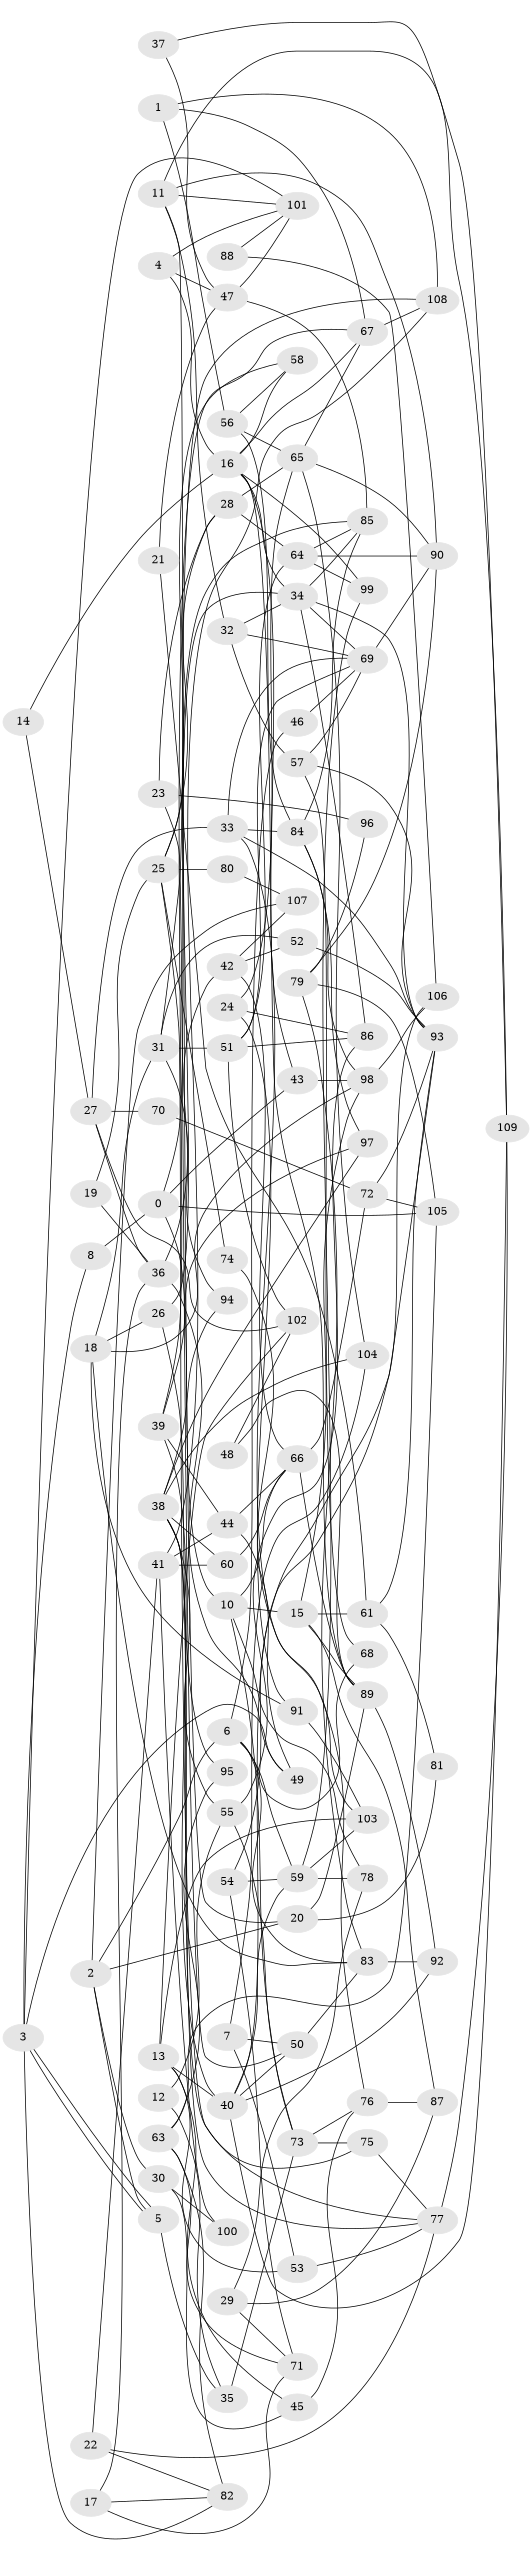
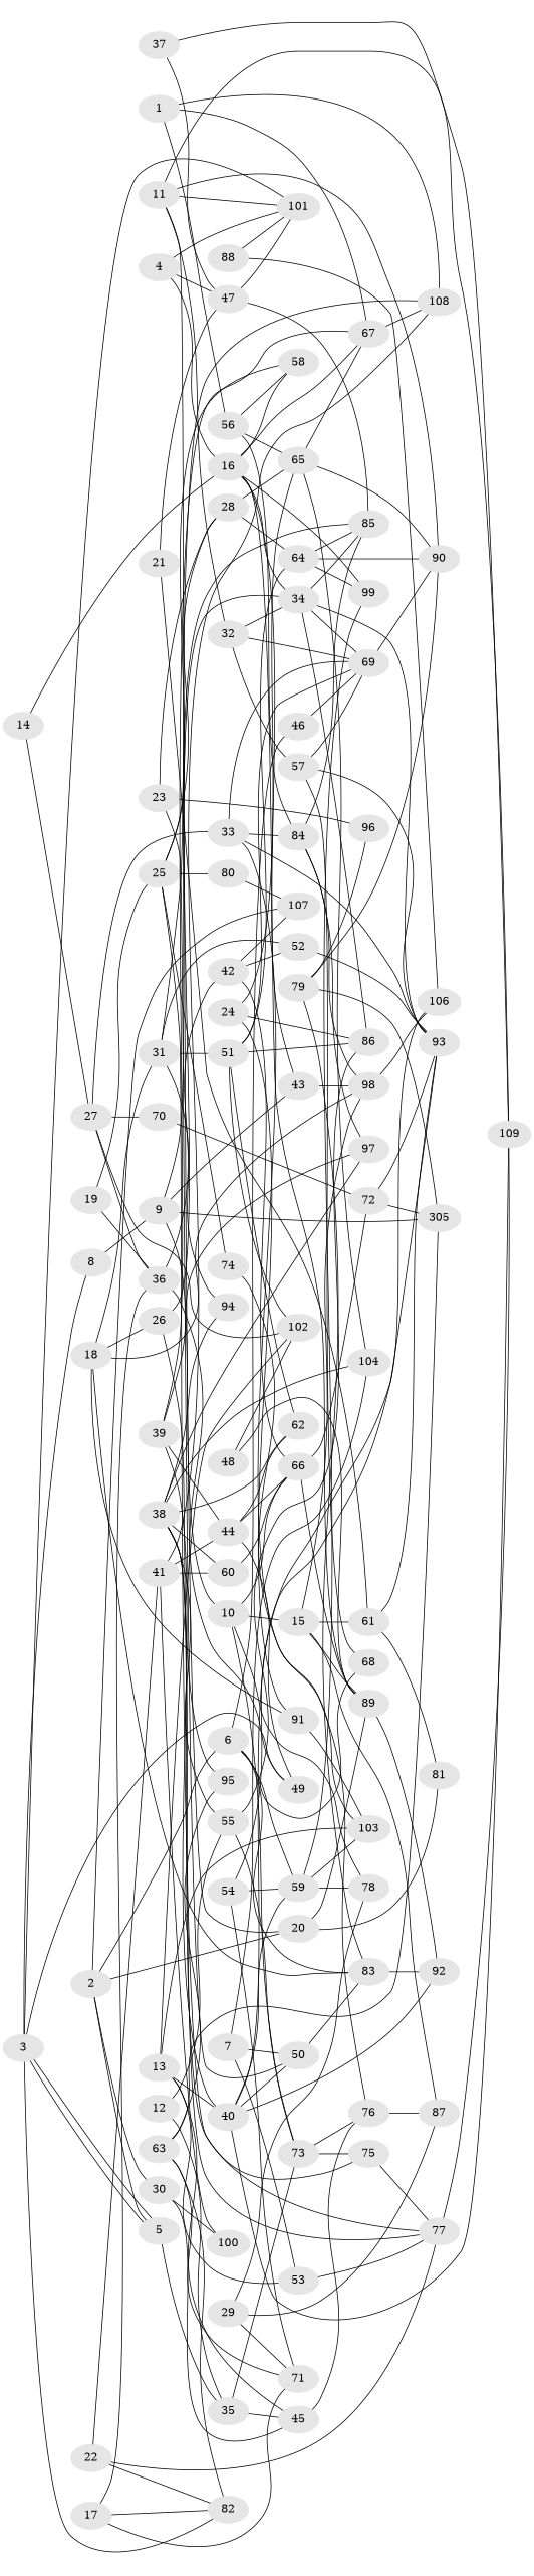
  graph {
    rankdir=LR
    node [color=gray90 style=filled]
    1
    56
    67
    108
    58
    65
    84
    2
    5
    6
    20
    30
    107
    35
    46
    59
    68
    83
    89
    81
    45
    100
    3
    8
    49
    82
    101
-   9 [label=0]
+   9
    4
    16
    47
    43
    34
    99
    85
    73
    69
    78
    103
    92
    7
    50
    53
    104
    77
    10
-   105
+   105 [label=305]
    15
    66
    98
    61
    87
    72
    76
    75
    11
    32
    90
    109
    57
    12
    55
    86
    13
    40
    102
    106
    14
    27
    36
    33
    70
    93
    17
    71
    42
    18
    26
    31
    91
    95
    51
    52
    94
    19
    25
    28
    74
    80
    21
    22
    41
    60
    44
    23
    96
    64
    24
    29
+   62
    97
    37
    38
    39
    48
    54
    63
    79
    88
    1 -- 56
    1 -- 67
    1 -- 108
    56 -- 58
    56 -- 65
    56 -- 84
    67 -- 108
    65 -- 67
    65 -- 104
    65 -- 90
    84 -- 85
    84 -- 98
    84 -- 97
    2 -- 5
    2 -- 6
    2 -- 20
    2 -- 30
    2 -- 107
    5 -- 35
    6 -- 46
    6 -- 59
    6 -- 68
    6 -- 83
    20 -- 89
    20 -- 81
    30 -- 45
    30 -- 100
+   35 -- 45
    35 -- 73
    46 -- 69
    59 -- 99
    59 -- 78
    59 -- 103
    83 -- 92
    89 -- 92
    45 -- 76
    3 -- 5
    3 -- 5
    3 -- 8
    3 -- 49
    3 -- 82
    3 -- 101
    8 -- 9
    9 -- 108
    9 -- 43
    9 -- 10
    9 -- 105
    4 -- 101
    4 -- 16
    4 -- 47
    16 -- 67
    16 -- 58
    16 -- 89
    16 -- 43
    16 -- 34
    16 -- 99
    47 -- 101
    47 -- 85
    43 -- 98
    34 -- 85
    34 -- 69
    34 -- 86
    34 -- 93
    73 -- 76
    73 -- 75
    69 -- 90
    7 -- 50
    7 -- 53
    7 -- 104
    50 -- 83
    53 -- 77
    77 -- 109
    10 -- 73
    10 -- 78
    10 -- 15
    10 -- 66
    15 -- 89
    15 -- 98
    15 -- 61
    15 -- 87
    66 -- 89
    66 -- 72
    98 -- 106
    61 -- 81
    61 -- 93
    72 -- 105
    72 -- 93
    76 -- 87
    75 -- 77
    11 -- 20
    11 -- 101
    11 -- 32
    11 -- 90
    11 -- 109
    32 -- 34
    32 -- 69
    32 -- 57
    57 -- 68
    57 -- 69
    57 -- 93
    12 -- 35
    12 -- 55
    55 -- 73
    55 -- 86
    13 -- 45
    13 -- 103
    13 -- 53
    13 -- 40
    13 -- 102
    40 -- 59
    40 -- 92
    40 -- 50
    40 -- 109
    40 -- 106
    14 -- 16
    14 -- 27
    27 -- 102
    27 -- 36
    27 -- 33
    27 -- 70
    36 -- 49
    36 -- 42
    33 -- 84
    33 -- 69
    33 -- 76
    33 -- 93
    70 -- 72
    17 -- 82
    17 -- 36
    17 -- 71
    42 -- 107
    42 -- 66
    42 -- 52
    18 -- 83
    18 -- 98
    18 -- 26
    18 -- 31
    18 -- 91
    26 -- 34
    26 -- 95
    31 -- 85
    31 -- 51
    31 -- 52
    31 -- 94
    91 -- 103
    51 -- 69
    51 -- 86
    51 -- 102
    51 -- 64
+   51 -- 62
    52 -- 93
    19 -- 36
    19 -- 25
    25 -- 58
    25 -- 77
    25 -- 28
    25 -- 74
    25 -- 80
    28 -- 65
    28 -- 64
    74 -- 103
    80 -- 107
    21 -- 47
    21 -- 61
    22 -- 82
    22 -- 77
    22 -- 41
    41 -- 108
    41 -- 100
    41 -- 60
    41 -- 44
    60 -- 66
    44 -- 49
    44 -- 66
+   44 -- 62
    23 -- 50
    23 -- 28
    23 -- 96
    64 -- 99
    64 -- 85
    64 -- 90
    24 -- 65
    24 -- 86
    24 -- 91
    29 -- 78
    29 -- 87
    29 -- 71
    37 -- 47
    37 -- 109
    38 -- 104
    38 -- 77
    38 -- 75
    38 -- 55
    38 -- 94
    38 -- 60
+   38 -- 62
    38 -- 97
    39 -- 67
    39 -- 40
    39 -- 44
    39 -- 97
    48 -- 89
    48 -- 102
    54 -- 59
    54 -- 93
    54 -- 71
    63 -- 82
    63 -- 105
    63 -- 71
    63 -- 95
    79 -- 83
    79 -- 105
    79 -- 90
    79 -- 96
    88 -- 101
    88 -- 106
  }
